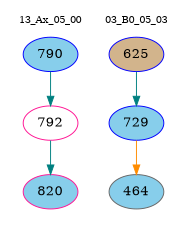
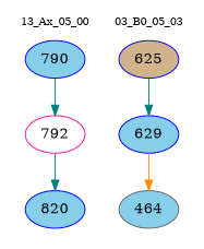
  digraph {
    node [color=blue fillcolor=skyblue style=filled]
    edge [color=teal]
    n1 [label=790]
    n2 [color=deeppink fillcolor=white label=792]
-   n3 [color=deeppink label=820]
+   n3 [label=820]
    n4 [fillcolor=tan label=625]
-   n5 [label=729]
+   n5 [label=629]
    n6 [color=gray40 label=464]
    subgraph cluster_1 {
      color=white
      fontsize=10
      label="13_Ax_05_00"
      n1
      n2
      n3
    }
    subgraph cluster_2 {
      color=white
      fontsize=10
      label="03_B0_05_03"
      n4
      n5
      n6
    }
    n1 -> n2
    n2 -> n3
    n4 -> n5
    n5 -> n6 [color=darkorange]
  }
